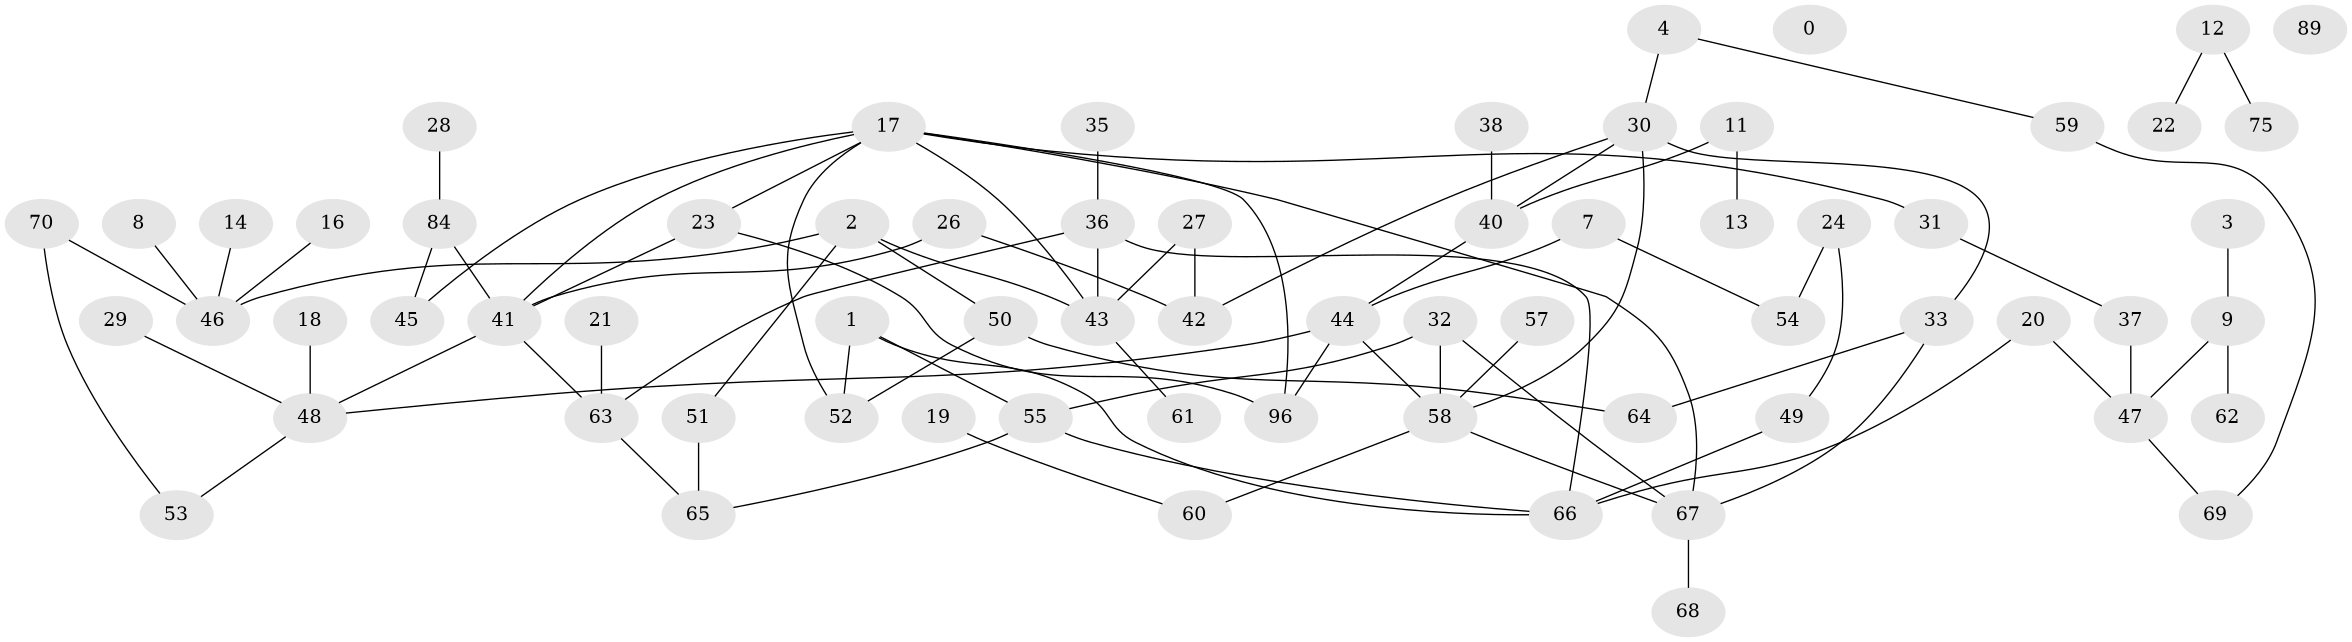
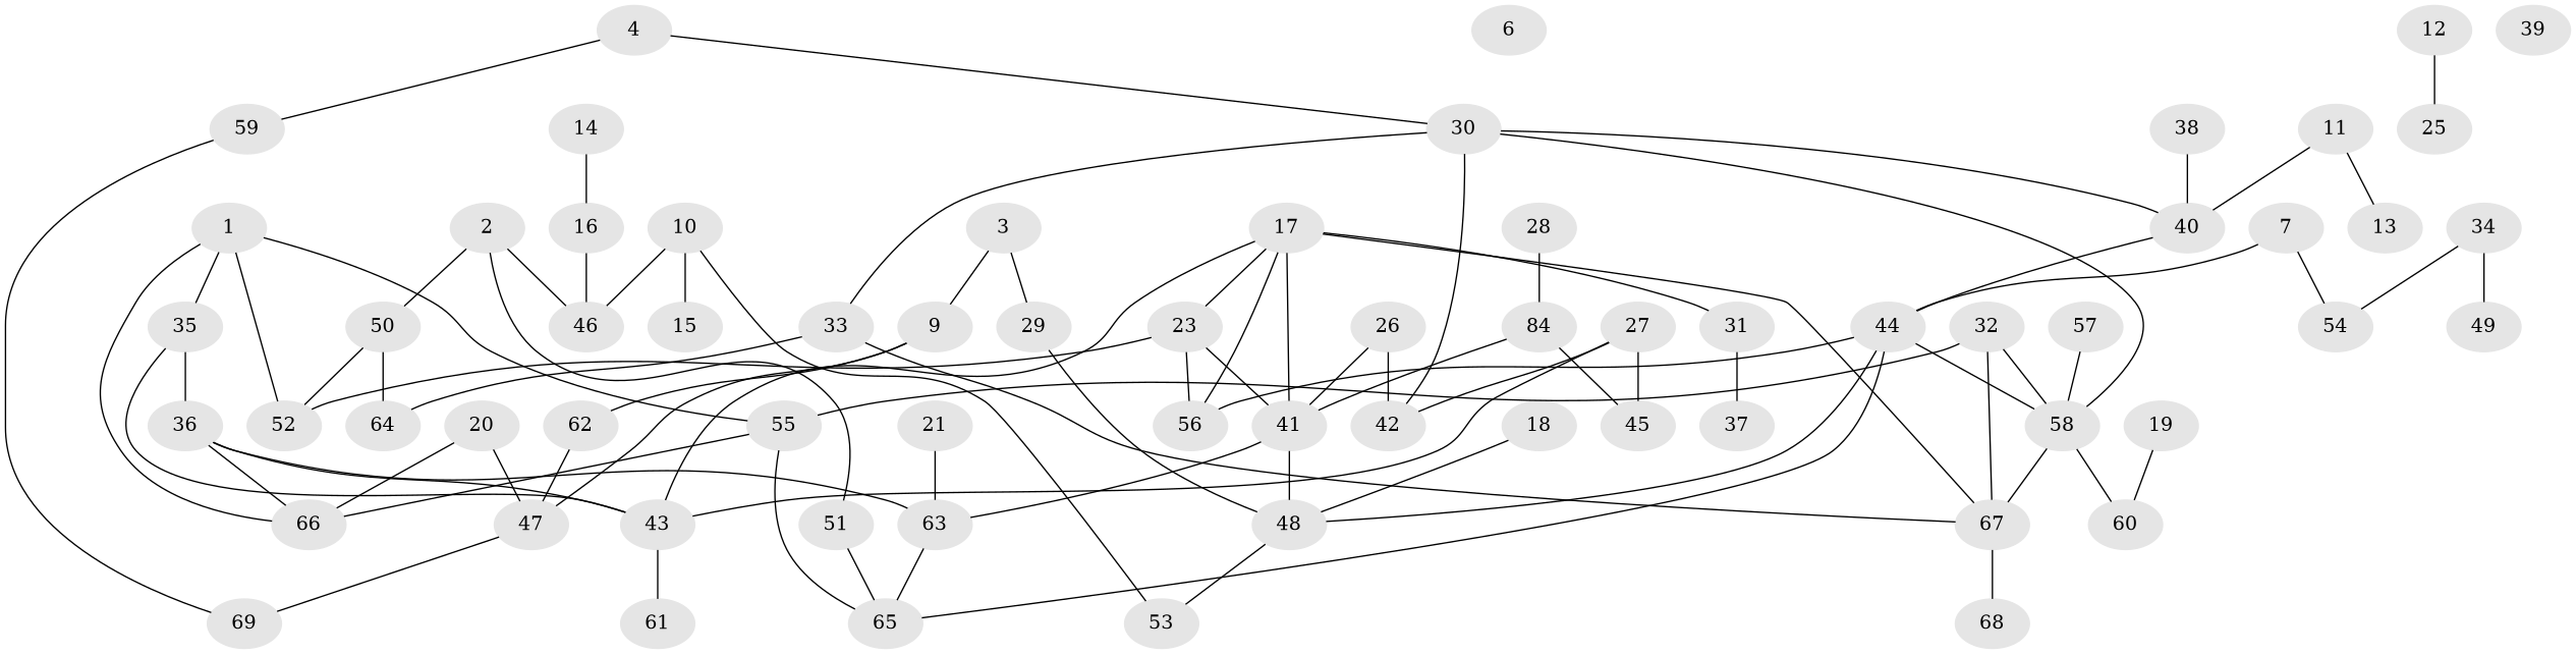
  graph {
    node [color=gray90 style=filled]
    1
    35
    52
    55
    66
    36
    65
    2
    43
    46
    50
    51
    61
    64
    3
    9
    29
    47
    62
    48
    4
    30
    59
    40
    42
    33
    58
    69
-   6 [label=0]
+   6
    7
    44
    54
-   56 [label=96]
-   8
-   10 [label=70]
+   56
+   10
+   15
    53
    11
    13
    12
-   22
-   25 [label=75]
+   25
    14
    16
    17
    23
    31
    41
    45
    67
    37
    63
    68
    18
    19
    60
    20
    21
-   24
+   24 [label=34]
    49
    26
    27
    n63 [label=84]
    28
    32
    38
-   39 [label=89]
+   39
    57
+   1 -- 35
    1 -- 52
    1 -- 55
    1 -- 66
    35 -- 36
    55 -- 66
    55 -- 65
    36 -- 66
    36 -- 43
    36 -- 63
-   2 -- 43
+   35 -- 43
    2 -- 46
    2 -- 50
    2 -- 51
    43 -- 61
    50 -- 52
    50 -- 64
    51 -- 65
    3 -- 9
+   3 -- 29
    9 -- 47
    9 -- 62
    29 -- 48
    47 -- 69
    48 -- 53
    4 -- 30
    4 -- 59
    30 -- 40
    30 -- 42
    30 -- 33
    30 -- 58
    59 -- 69
    40 -- 44
    33 -- 64
    33 -- 67
    58 -- 67
    58 -- 60
    7 -- 44
    7 -- 54
+   44 -- 65
    44 -- 48
    44 -- 58
    44 -- 56
-   8 -- 46
    10 -- 46
+   10 -- 15
    10 -- 53
    11 -- 40
    11 -- 13
-   12 -- 22
    12 -- 25
-   14 -- 46
+   14 -- 16
    16 -- 46
-   17 -- 52
+   23 -- 52
    17 -- 43
    17 -- 56
    17 -- 23
    17 -- 31
    17 -- 41
-   17 -- 45
+   27 -- 45
    17 -- 67
    23 -- 56
    23 -- 41
    31 -- 37
    41 -- 48
    41 -- 63
    67 -- 68
-   37 -- 47
+   62 -- 47
    63 -- 65
    18 -- 48
    19 -- 60
    20 -- 66
    20 -- 47
    21 -- 63
    24 -- 54
    24 -- 49
-   49 -- 66
    26 -- 42
    26 -- 41
    27 -- 43
    27 -- 42
    n63 -- 41
    n63 -- 45
    28 -- n63
    32 -- 55
    32 -- 58
    32 -- 67
    38 -- 40
    57 -- 58
  }
